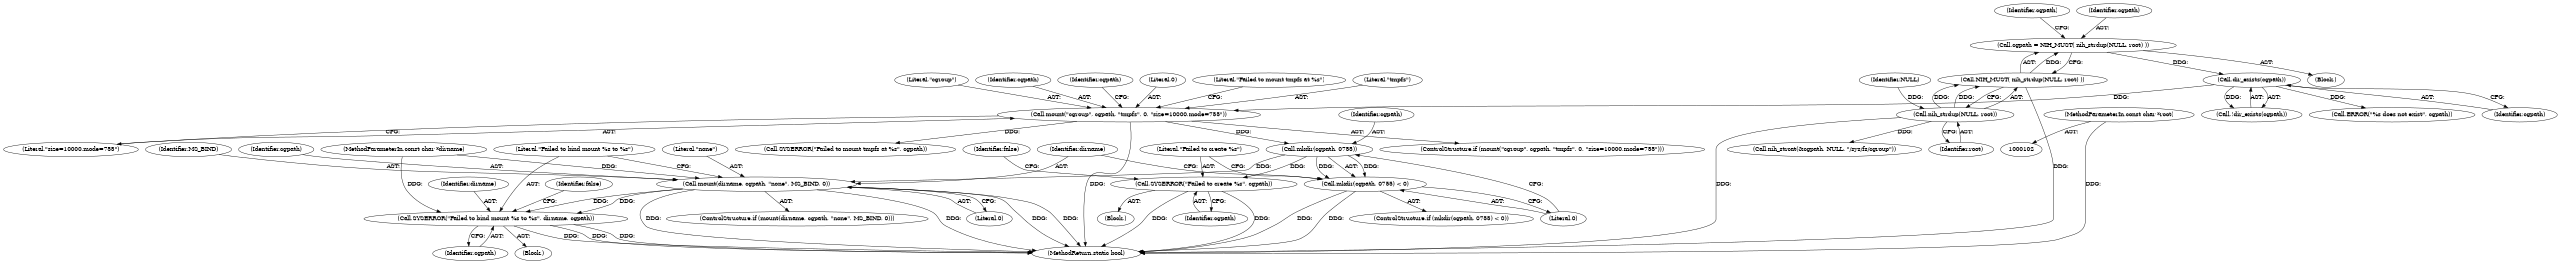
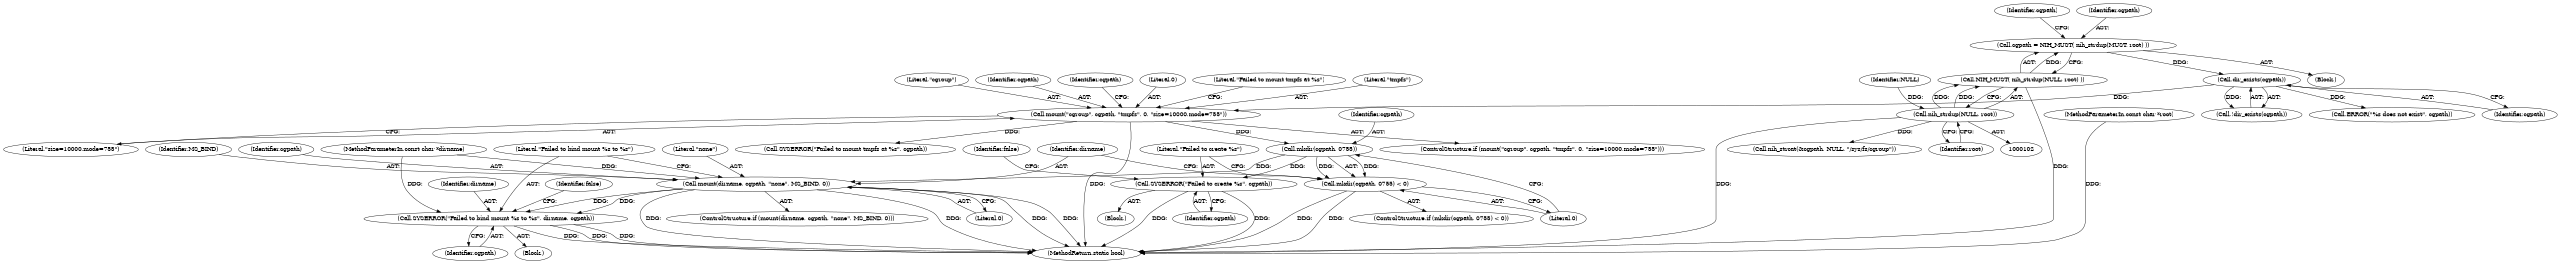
  digraph {
    n1 [label="(Call,mkdir(cgpath, 0755))"]
    n2 [label="(Call,mkdir(cgpath, 0755) < 0)"]
    n3 [label="(Call,SYSERROR(\"Failed to create %s\", cgpath))"]
    n4 [label="(Call,mount(dirname, cgpath, \"none\", MS_BIND, 0))"]
    n5 [label="(MethodReturn,static bool)"]
    n6 [label="(ControlStructure,if (mkdir(cgpath, 0755) < 0))"]
    n7 [label="(Literal,0)"]
    n8 [label="(Identifier,cgpath)"]
    n9 [label="(Block,)"]
    n10 [label="(Call,SYSERROR(\"Failed to bind mount %s to %s\", dirname, cgpath))"]
    n11 [label="(ControlStructure,if (mount(dirname, cgpath, \"none\", MS_BIND, 0)))"]
    n12 [label="(Literal,0)"]
    n13 [label="(Call,mount(\"cgroup\", cgpath, \"tmpfs\", 0, \"size=10000,mode=755\"))"]
    n14 [label="(Literal,\"size=10000,mode=755\")"]
    n15 [label="(Call,SYSERROR(\"Failed to mount tmpfs at %s\", cgpath))"]
    n16 [label="(ControlStructure,if (mount(\"cgroup\", cgpath, \"tmpfs\", 0, \"size=10000,mode=755\")))"]
    n17 [label="(Call,dir_exists(cgpath))"]
    n18 [label="(Identifier,cgpath)"]
    n19 [label="(Call,ERROR(\"%s does not exist\", cgpath))"]
    n20 [label="(Call,!dir_exists(cgpath))"]
-   n21 [label="(Call,cgpath = NIH_MUST( nih_strdup(NULL, root) ))"]
+   n21 [label="(Call,cgpath = NIH_MUST( nih_strdup(MUST, root) ))"]
    n22 [label="(Call,NIH_MUST( nih_strdup(NULL, root) ))"]
    n23 [label="(Block,)"]
    n24 [label="(Call,nih_strdup(NULL, root))"]
    n25 [label="(Call,nih_strcat(&cgpath, NULL, \"/sys/fs/cgroup\"))"]
    n26 [label="(Identifier,root)"]
    n27 [label="(MethodParameterIn,const char *root)"]
    1000102
    n29 [label="(Identifier,cgpath)"]
    n30 [label="(Block,)"]
    n31 [label="(Identifier,cgpath)"]
    n32 [label="(Identifier,MS_BIND)"]
    n33 [label="(Identifier,cgpath)"]
    n34 [label="(Identifier,cgpath)"]
    n35 [label="(Identifier,false)"]
    n36 [label="(Identifier,cgpath)"]
    n37 [label="(Identifier,cgpath)"]
    n38 [label="(Literal,\"Failed to create %s\")"]
    n39 [label="(Identifier,false)"]
    n40 [label="(MethodParameterIn,const char *dirname)"]
    n41 [label="(Literal,0)"]
    n42 [label="(Identifier,dirname)"]
    n43 [label="(Identifier,dirname)"]
    n44 [label="(Literal,\"Failed to mount tmpfs at %s\")"]
    n45 [label="(Identifier,NULL)"]
    n46 [label="(Literal,\"tmpfs\")"]
    n47 [label="(Literal,\"none\")"]
    n48 [label="(Literal,\"cgroup\")"]
    n49 [label="(Identifier,cgpath)"]
    n50 [label="(Literal,\"Failed to bind mount %s to %s\")"]
    n1 -> n2 [label="AST: "]
    n1 -> n2 [label="DDG: "]
    n1 -> n2 [label="DDG: "]
    n1 -> n3 [label="DDG: "]
    n1 -> n4 [label="DDG: "]
    n2 -> n5 [label="DDG: "]
    n2 -> n5 [label="DDG: "]
    n2 -> n6 [label="AST: "]
    n2 -> n7 [label="CFG: "]
    n3 -> n5 [label="DDG: "]
    n3 -> n5 [label="DDG: "]
    n3 -> n8 [label="CFG: "]
    n3 -> n9 [label="AST: "]
    n4 -> n5 [label="DDG: "]
    n4 -> n5 [label="DDG: "]
    n4 -> n5 [label="DDG: "]
    n4 -> n5 [label="DDG: "]
    n4 -> n10 [label="DDG: "]
    n4 -> n10 [label="DDG: "]
    n4 -> n11 [label="AST: "]
    n4 -> n12 [label="CFG: "]
    n7 -> n1 [label="CFG: "]
    n7 -> n2 [label="AST: "]
    n8 -> n3 [label="AST: "]
    n10 -> n5 [label="DDG: "]
    n10 -> n5 [label="DDG: "]
    n10 -> n5 [label="DDG: "]
    n10 -> n29 [label="CFG: "]
    n10 -> n30 [label="AST: "]
    n12 -> n4 [label="AST: "]
    n13 -> n1 [label="DDG: "]
    n13 -> n5 [label="DDG: "]
    n13 -> n14 [label="CFG: "]
    n13 -> n15 [label="DDG: "]
    n13 -> n16 [label="AST: "]
    n14 -> n13 [label="AST: "]
    n17 -> n13 [label="DDG: "]
    n17 -> n18 [label="CFG: "]
    n17 -> n19 [label="DDG: "]
    n17 -> n20 [label="AST: "]
    n17 -> n20 [label="DDG: "]
    n18 -> n17 [label="AST: "]
    n20 -> n17 [label="AST: "]
    n21 -> n17 [label="DDG: "]
    n21 -> n22 [label="CFG: "]
    n21 -> n23 [label="AST: "]
    n22 -> n5 [label="DDG: "]
    n22 -> n21 [label="AST: "]
    n22 -> n21 [label="DDG: "]
    n22 -> n24 [label="CFG: "]
    n24 -> n5 [label="DDG: "]
    n24 -> n22 [label="AST: "]
    n24 -> n22 [label="DDG: "]
    n24 -> n22 [label="DDG: "]
    n24 -> n25 [label="DDG: "]
    n24 -> n26 [label="CFG: "]
-   n26 -> n24 [label="AST: "]
+   n26 -> n24 [label="CFG: "]
    n27 -> n5 [label="DDG: "]
-   n27 -> 1000102 [label="AST: "]
+   n24 -> 1000102 [label="AST: "]
    n29 -> n10 [label="AST: "]
    n31 -> n1 [label="AST: "]
    n32 -> n4 [label="AST: "]
    n33 -> n13 [label="AST: "]
    n34 -> n13 [label="CFG: "]
    n35 -> n10 [label="CFG: "]
    n36 -> n21 [label="CFG: "]
    n37 -> n4 [label="AST: "]
    n38 -> n2 [label="CFG: "]
    n38 -> n3 [label="AST: "]
    n39 -> n3 [label="CFG: "]
    n40 -> n4 [label="DDG: "]
    n40 -> n10 [label="DDG: "]
    n41 -> n13 [label="AST: "]
    n42 -> n10 [label="AST: "]
    n43 -> n2 [label="CFG: "]
    n43 -> n4 [label="AST: "]
    n44 -> n13 [label="CFG: "]
    n45 -> n24 [label="DDG: "]
    n46 -> n13 [label="AST: "]
    n47 -> n4 [label="AST: "]
    n48 -> n13 [label="AST: "]
    n49 -> n21 [label="AST: "]
    n50 -> n4 [label="CFG: "]
    n50 -> n10 [label="AST: "]
  }
